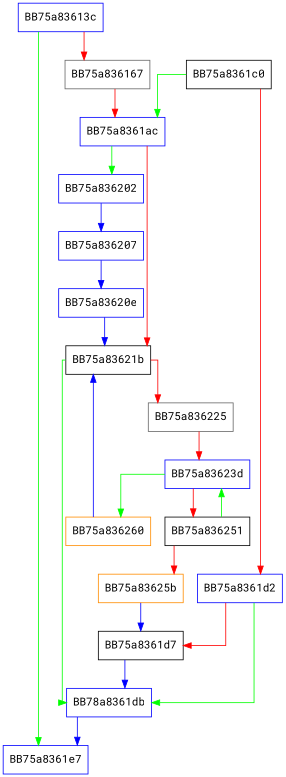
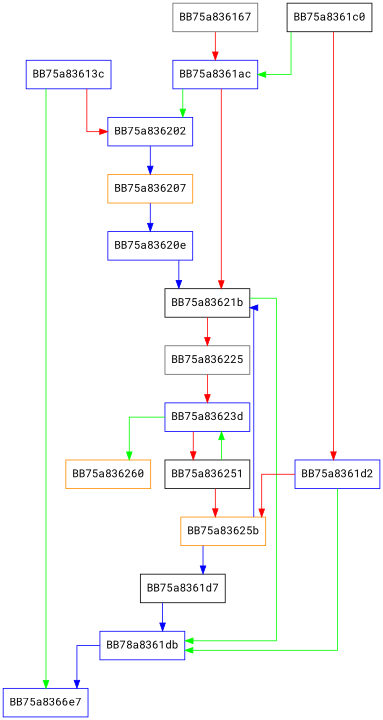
  digraph {
    fontname="Roboto Mono"
    splines=ortho
    node [color=blue fontname="Roboto Mono" shape=box]
    edge [color=red fontname="Roboto Mono"]
    BB75a83613c
-   BB75a8361e7
+   BB75a8361e7 [label=BB75a8366e7]
    BB75a836167 [color=gray40]
    BB75a8361ac
    BB75a836202
    BB75a83621b [color=black]
-   BB75a836207
+   BB75a836207 [color=darkorange]
    BB75a8361c0 [color=black]
    BB75a8361d2
    BB75a83620e
    n11 [label=BB78a8361db]
    BB75a8361d7 [color=black]
    BB75a836225 [color=gray40]
    BB75a83623d
    BB75a836260 [color=darkorange]
    BB75a836251 [color=black]
    BB75a83625b [color=darkorange]
    BB75a83613c -> BB75a8361e7 [color=green]
-   BB75a83613c -> BB75a836167
+   BB75a83613c -> BB75a836202
    BB75a836167 -> BB75a8361ac
    BB75a8361ac -> BB75a836202 [color=green]
    BB75a8361ac -> BB75a83621b
    BB75a836202 -> BB75a836207 [color=blue]
    BB75a83621b -> n11 [color=green]
    BB75a83621b -> BB75a836225
    BB75a836207 -> BB75a83620e [color=blue]
    BB75a8361c0 -> BB75a8361ac [color=green]
    BB75a8361c0 -> BB75a8361d2
    BB75a8361d2 -> n11 [color=green]
-   BB75a8361d2 -> BB75a8361d7
+   BB75a8361d2 -> BB75a83625b
    BB75a83620e -> BB75a83621b [color=blue]
    n11 -> BB75a8361e7 [color=blue]
    BB75a8361d7 -> n11 [color=blue]
    BB75a836225 -> BB75a83623d
    BB75a83623d -> BB75a836260 [color=green]
    BB75a83623d -> BB75a836251
-   BB75a836260 -> BB75a83621b [color=blue]
+   BB75a83625b -> BB75a83621b [color=blue]
    BB75a836251 -> BB75a83623d [color=green]
    BB75a836251 -> BB75a83625b
    BB75a83625b -> BB75a8361d7 [color=blue]
  }
